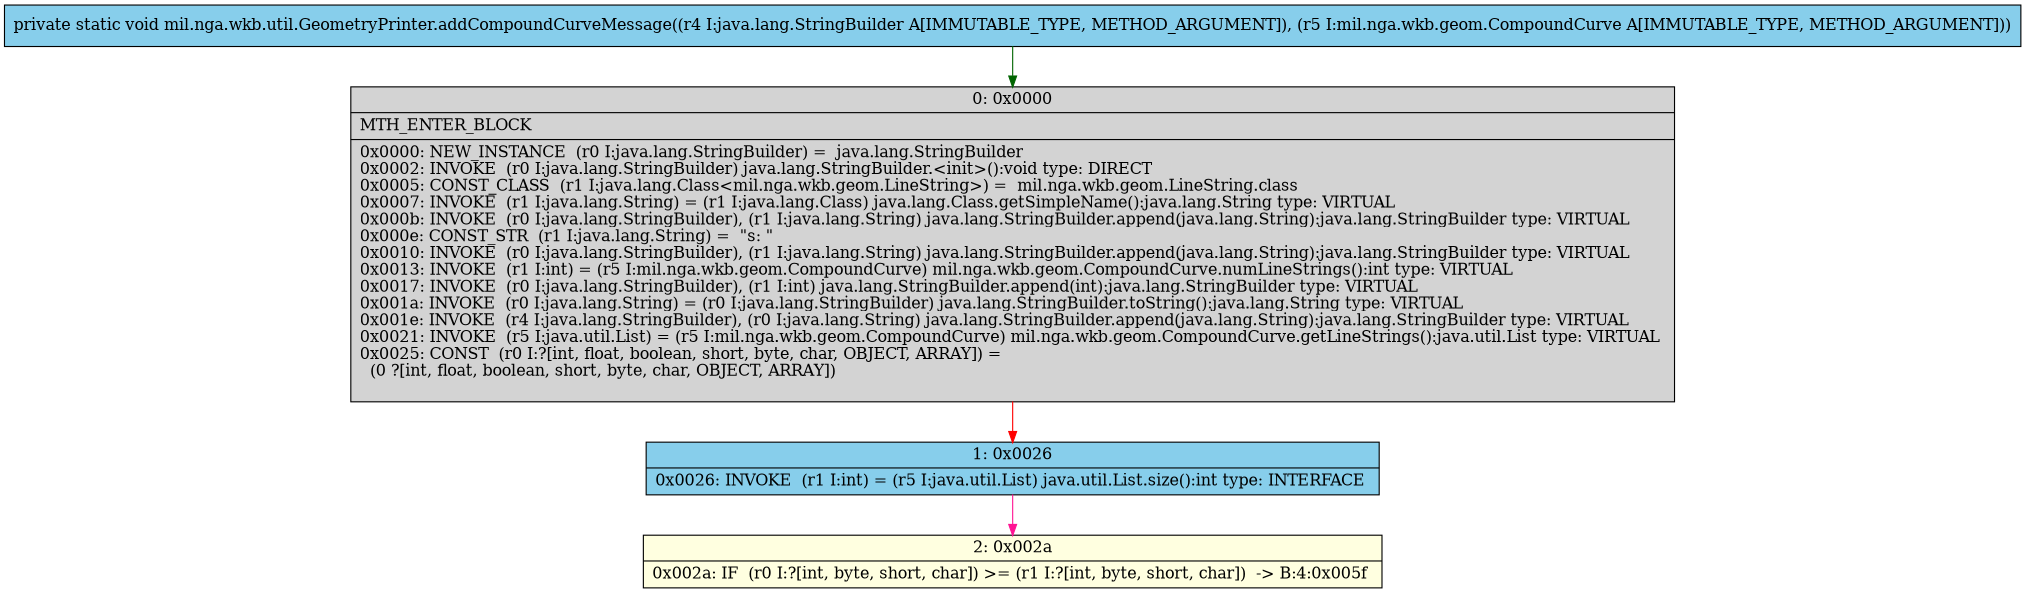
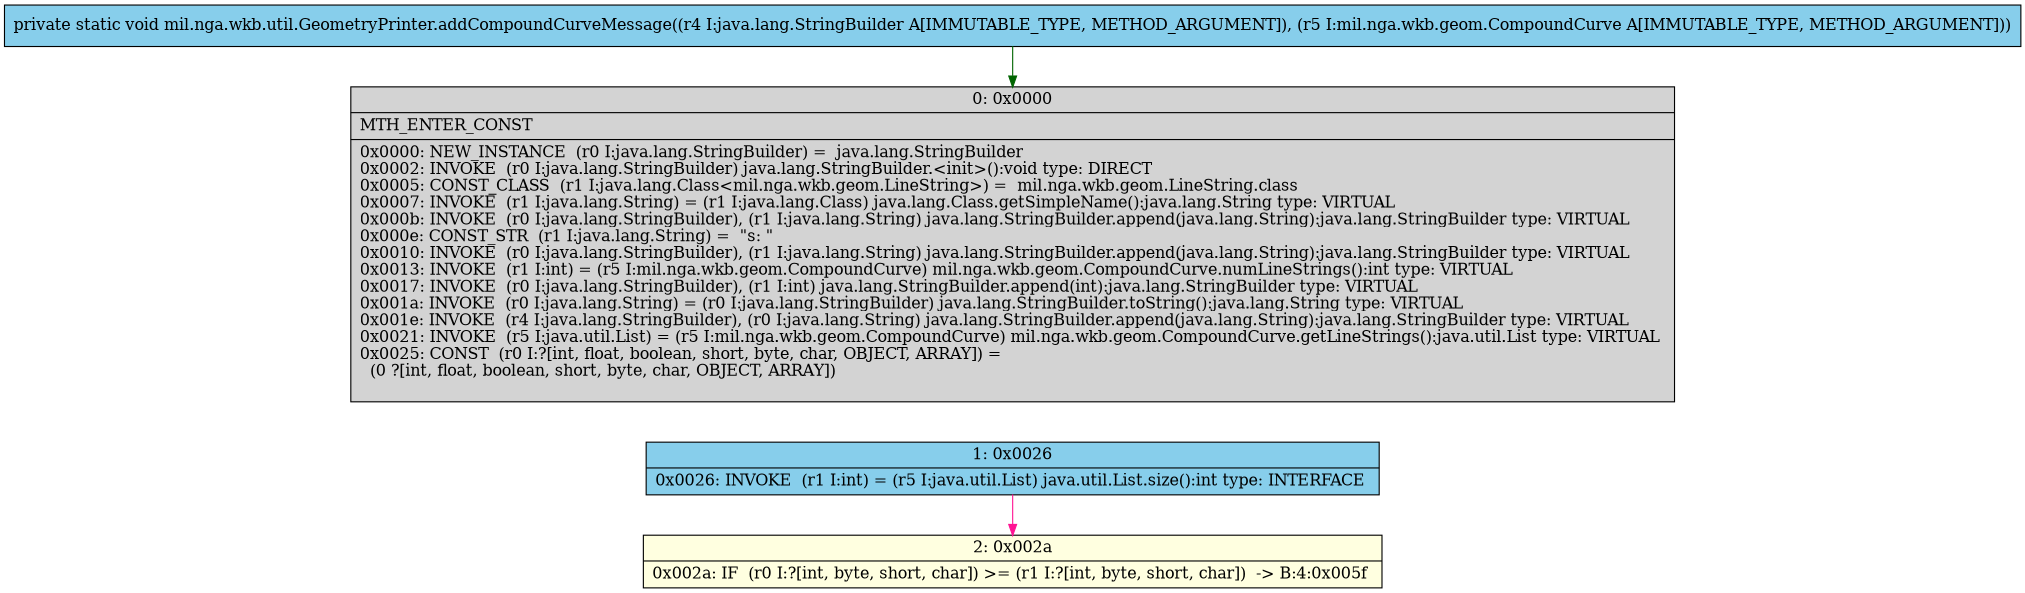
  digraph {
    node [fillcolor=skyblue shape=record style=filled]
-   n1 [fillcolor=lightgrey label="{0\:\ 0x0000|MTH_ENTER_BLOCK\l|0x0000: NEW_INSTANCE  (r0 I:java.lang.StringBuilder) =  java.lang.StringBuilder \l0x0002: INVOKE  (r0 I:java.lang.StringBuilder) java.lang.StringBuilder.\<init\>():void type: DIRECT \l0x0005: CONST_CLASS  (r1 I:java.lang.Class\<mil.nga.wkb.geom.LineString\>) =  mil.nga.wkb.geom.LineString.class \l0x0007: INVOKE  (r1 I:java.lang.String) = (r1 I:java.lang.Class) java.lang.Class.getSimpleName():java.lang.String type: VIRTUAL \l0x000b: INVOKE  (r0 I:java.lang.StringBuilder), (r1 I:java.lang.String) java.lang.StringBuilder.append(java.lang.String):java.lang.StringBuilder type: VIRTUAL \l0x000e: CONST_STR  (r1 I:java.lang.String) =  \"s: \" \l0x0010: INVOKE  (r0 I:java.lang.StringBuilder), (r1 I:java.lang.String) java.lang.StringBuilder.append(java.lang.String):java.lang.StringBuilder type: VIRTUAL \l0x0013: INVOKE  (r1 I:int) = (r5 I:mil.nga.wkb.geom.CompoundCurve) mil.nga.wkb.geom.CompoundCurve.numLineStrings():int type: VIRTUAL \l0x0017: INVOKE  (r0 I:java.lang.StringBuilder), (r1 I:int) java.lang.StringBuilder.append(int):java.lang.StringBuilder type: VIRTUAL \l0x001a: INVOKE  (r0 I:java.lang.String) = (r0 I:java.lang.StringBuilder) java.lang.StringBuilder.toString():java.lang.String type: VIRTUAL \l0x001e: INVOKE  (r4 I:java.lang.StringBuilder), (r0 I:java.lang.String) java.lang.StringBuilder.append(java.lang.String):java.lang.StringBuilder type: VIRTUAL \l0x0021: INVOKE  (r5 I:java.util.List) = (r5 I:mil.nga.wkb.geom.CompoundCurve) mil.nga.wkb.geom.CompoundCurve.getLineStrings():java.util.List type: VIRTUAL \l0x0025: CONST  (r0 I:?[int, float, boolean, short, byte, char, OBJECT, ARRAY]) = \l  (0 ?[int, float, boolean, short, byte, char, OBJECT, ARRAY])\l \l}"]
+   n1 [fillcolor=lightgrey label="{0\:\ 0x0000|MTH_ENTER_CONST\l|0x0000: NEW_INSTANCE  (r0 I:java.lang.StringBuilder) =  java.lang.StringBuilder \l0x0002: INVOKE  (r0 I:java.lang.StringBuilder) java.lang.StringBuilder.\<init\>():void type: DIRECT \l0x0005: CONST_CLASS  (r1 I:java.lang.Class\<mil.nga.wkb.geom.LineString\>) =  mil.nga.wkb.geom.LineString.class \l0x0007: INVOKE  (r1 I:java.lang.String) = (r1 I:java.lang.Class) java.lang.Class.getSimpleName():java.lang.String type: VIRTUAL \l0x000b: INVOKE  (r0 I:java.lang.StringBuilder), (r1 I:java.lang.String) java.lang.StringBuilder.append(java.lang.String):java.lang.StringBuilder type: VIRTUAL \l0x000e: CONST_STR  (r1 I:java.lang.String) =  \"s: \" \l0x0010: INVOKE  (r0 I:java.lang.StringBuilder), (r1 I:java.lang.String) java.lang.StringBuilder.append(java.lang.String):java.lang.StringBuilder type: VIRTUAL \l0x0013: INVOKE  (r1 I:int) = (r5 I:mil.nga.wkb.geom.CompoundCurve) mil.nga.wkb.geom.CompoundCurve.numLineStrings():int type: VIRTUAL \l0x0017: INVOKE  (r0 I:java.lang.StringBuilder), (r1 I:int) java.lang.StringBuilder.append(int):java.lang.StringBuilder type: VIRTUAL \l0x001a: INVOKE  (r0 I:java.lang.String) = (r0 I:java.lang.StringBuilder) java.lang.StringBuilder.toString():java.lang.String type: VIRTUAL \l0x001e: INVOKE  (r4 I:java.lang.StringBuilder), (r0 I:java.lang.String) java.lang.StringBuilder.append(java.lang.String):java.lang.StringBuilder type: VIRTUAL \l0x0021: INVOKE  (r5 I:java.util.List) = (r5 I:mil.nga.wkb.geom.CompoundCurve) mil.nga.wkb.geom.CompoundCurve.getLineStrings():java.util.List type: VIRTUAL \l0x0025: CONST  (r0 I:?[int, float, boolean, short, byte, char, OBJECT, ARRAY]) = \l  (0 ?[int, float, boolean, short, byte, char, OBJECT, ARRAY])\l \l}"]
    n2 [label="{1\:\ 0x0026|0x0026: INVOKE  (r1 I:int) = (r5 I:java.util.List) java.util.List.size():int type: INTERFACE \l}"]
    n3 [fillcolor=lightyellow label="{2\:\ 0x002a|0x002a: IF  (r0 I:?[int, byte, short, char]) \>= (r1 I:?[int, byte, short, char])  \-\> B:4:0x005f \l}"]
    n4 [label="{private static void mil.nga.wkb.util.GeometryPrinter.addCompoundCurveMessage((r4 I:java.lang.StringBuilder A[IMMUTABLE_TYPE, METHOD_ARGUMENT]), (r5 I:mil.nga.wkb.geom.CompoundCurve A[IMMUTABLE_TYPE, METHOD_ARGUMENT])) }"]
-   n1 -> n2 [color=red]
    n2 -> n3 [color=deeppink]
    n4 -> n1 [color=darkgreen]
  }
